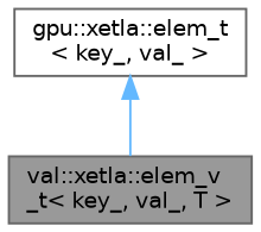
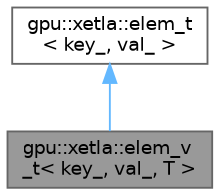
  digraph {
    fontname="DejaVu Sans"
    node [color=gray40 fontname="DejaVu Sans" fontsize=10 shape=box style=filled]
-   n1 [fillcolor=grey60 fontcolor=black height=0.2 label="val::xetla::elem_v\l_t\< key_, val_, T \>" width=0.4]
+   n1 [fillcolor=grey60 fontcolor=black height=0.2 label="gpu::xetla::elem_v\l_t\< key_, val_, T \>" width=0.4]
    n2 [fillcolor=white height=0.2 label="gpu::xetla::elem_t\l\< key_, val_ \>" width=0.4]
    n2 -> n1 [color=steelblue1 dir=back fontname="DejaVu Sans" fontsize=10 labelfontname=Helvetica labelfontsize=10 style=solid]
  }
